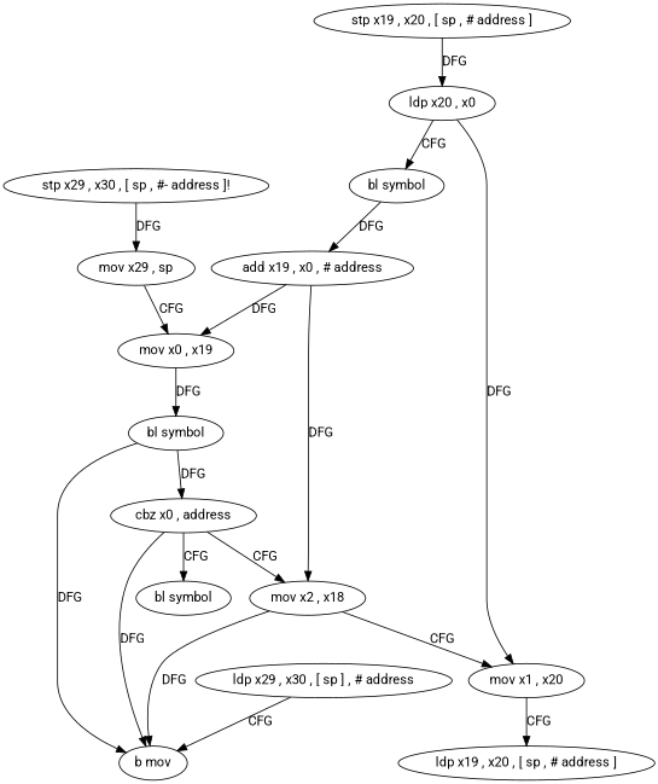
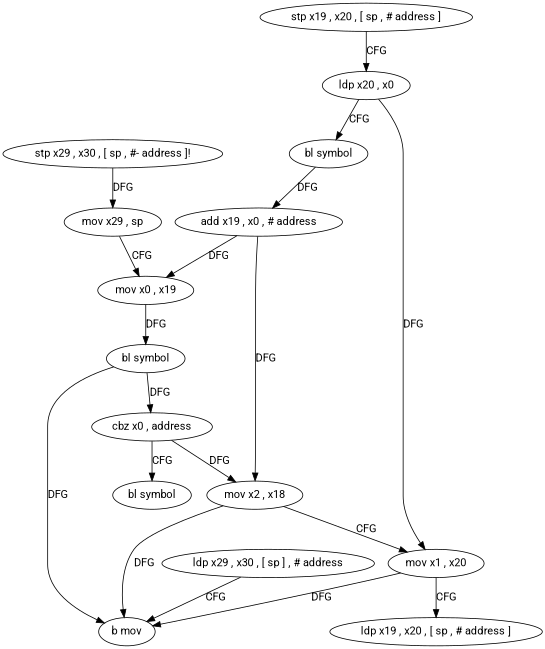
  digraph {
    fontname=Roboto
    node [fontname=Roboto]
    edge [fontname=Roboto]
    n1 [label="stp x29 , x30 , [ sp , #- address ]!"]
    n2 [label="mov x29 , sp"]
    n3 [label="mov x0 , x19"]
    n4 [label="stp x19 , x20 , [ sp , # address ]"]
    n5 [label="ldp x20 , x0"]
    n6 [label="bl symbol"]
    n7 [label="mov x1 , x20"]
    n8 [label="add x19 , x0 , # address"]
    n9 [label="b mov"]
    n10 [label="ldp x19 , x20 , [ sp , # address ]"]
    n11 [label="mov x2 , x18"]
    n12 [label="bl symbol"]
    n13 [label="cbz x0 , address"]
    n14 [label="bl symbol"]
    n15 [label="ldp x29 , x30 , [ sp ] , # address"]
    n1 -> n2 [label=DFG]
    n2 -> n3 [label=CFG]
    n3 -> n12 [label=DFG]
-   n4 -> n5 [label=DFG]
+   n4 -> n5 [label=CFG]
    n5 -> n6 [label=CFG]
    n5 -> n7 [label=DFG]
    n6 -> n8 [label=DFG]
-   n13 -> n9 [label=DFG]
+   n7 -> n9 [label=DFG]
    n7 -> n10 [label=CFG]
    n8 -> n3 [label=DFG]
    n8 -> n11 [label=DFG]
    n11 -> n7 [label=CFG]
    n11 -> n9 [label=DFG]
    n12 -> n9 [label=DFG]
    n12 -> n13 [label=DFG]
-   n13 -> n11 [label=CFG]
+   n13 -> n11 [label=DFG]
    n13 -> n14 [label=CFG]
    n15 -> n9 [label=CFG]
  }
